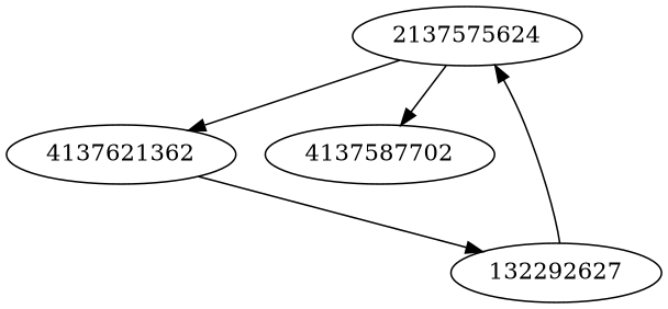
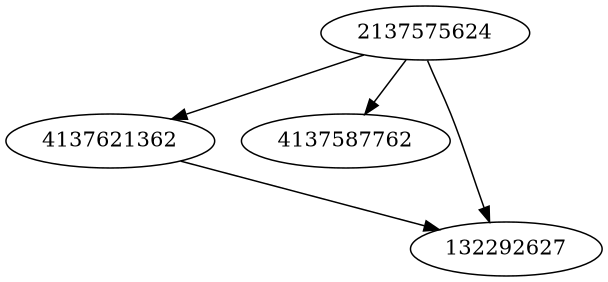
  strict digraph {
    n1 [label=2137575624]
    4137621362
-   4137587702
+   4137587702 [label=4137587762]
    132292627
    n1 -> 4137621362
    n1 -> 4137587702
    4137621362 -> 132292627
-   132292627 -> n1
+   n1 -> 132292627
  }
